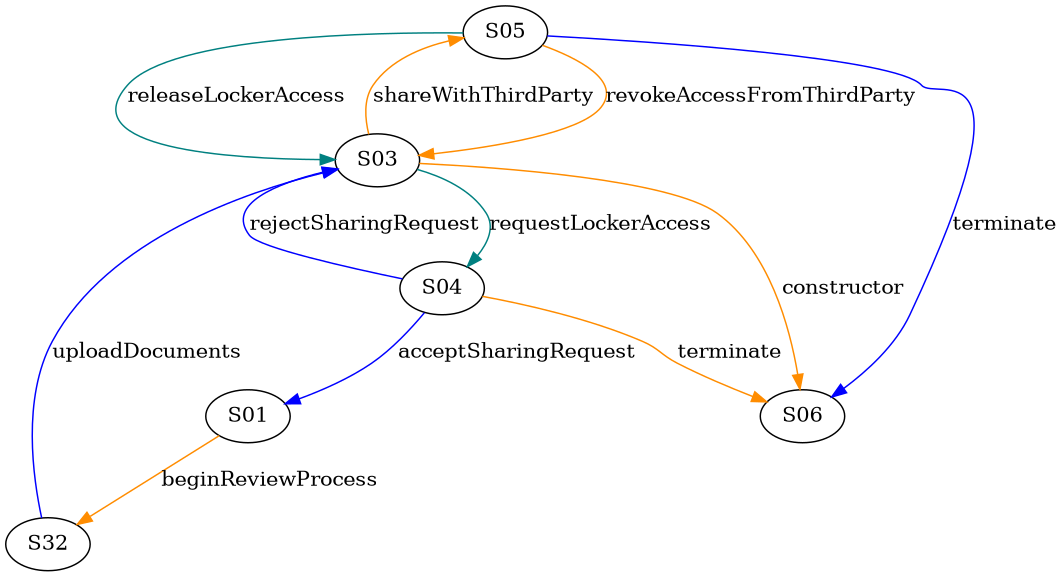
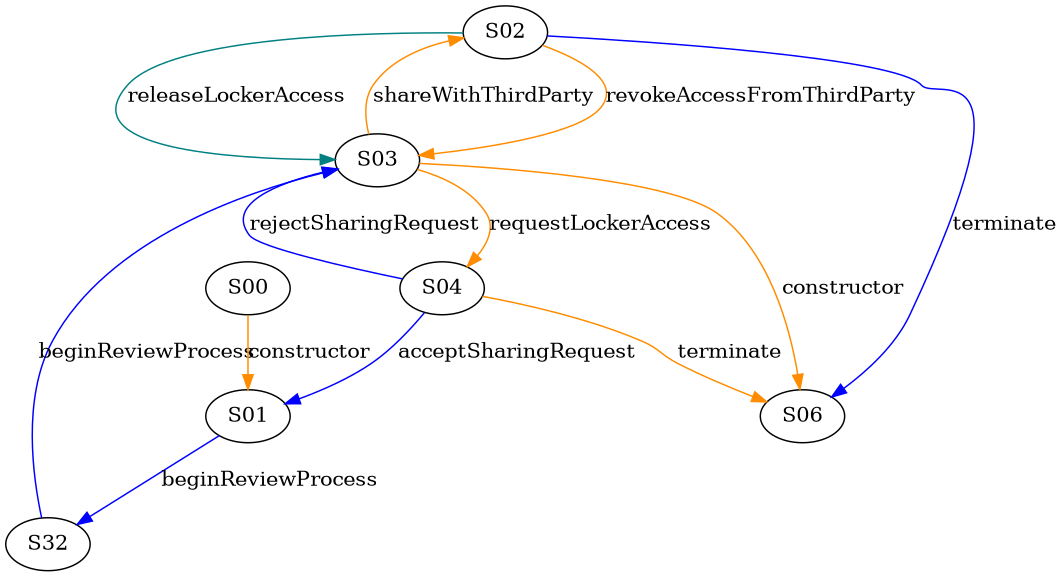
  digraph {
    edge [color=darkorange]
-   S05
+   S05 [label=S02]
    S03
    S06
    S04
    S01
    n6 [label=S32]
+   S00
    S05 -> S03 [label=revokeAccessFromThirdParty]
    S05 -> S03 [color=teal label=releaseLockerAccess]
    S05 -> S06 [color=blue label=terminate]
    S03 -> S05 [label=shareWithThirdParty]
    S03 -> S06 [label=constructor]
-   S03 -> S04 [color=teal label=requestLockerAccess]
+   S03 -> S04 [label=requestLockerAccess]
    S04 -> S03 [color=blue label=rejectSharingRequest]
    S04 -> S06 [label=terminate]
    S04 -> S01 [color=blue label=acceptSharingRequest]
-   S01 -> n6 [label=beginReviewProcess]
-   n6 -> S03 [color=blue label=uploadDocuments]
+   S01 -> n6 [color=blue label=beginReviewProcess]
+   n6 -> S03 [color=blue label=beginReviewProcess]
+   S00 -> S01 [label=constructor]
  }
